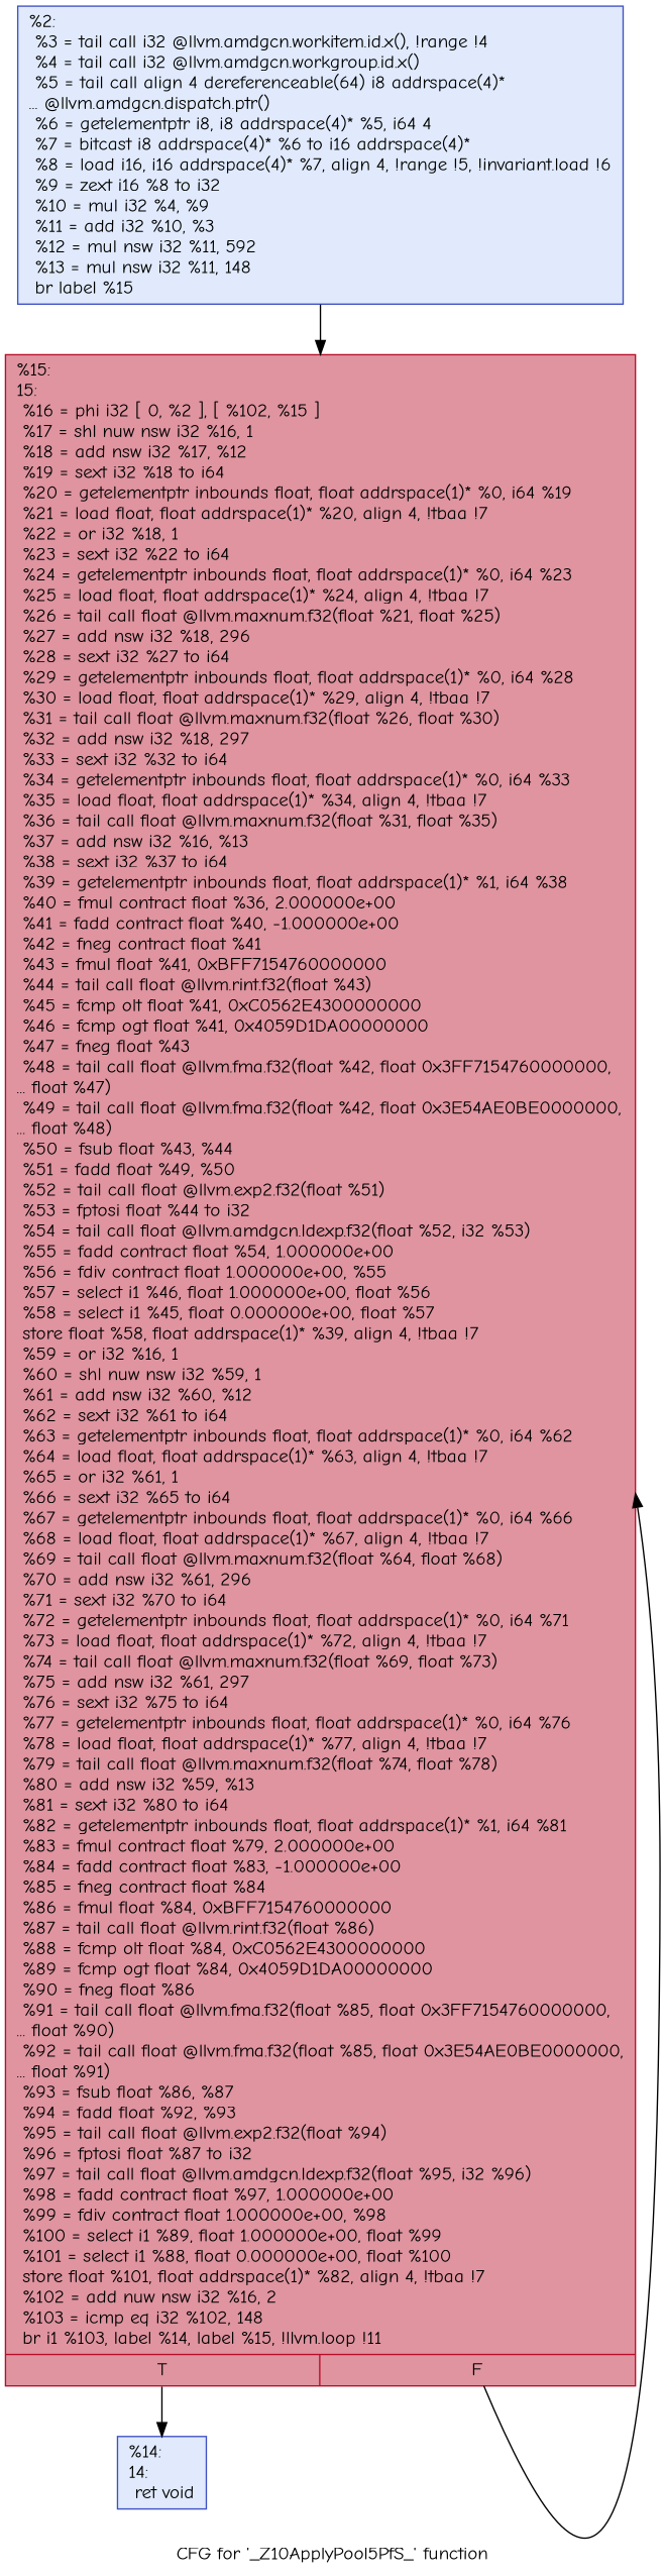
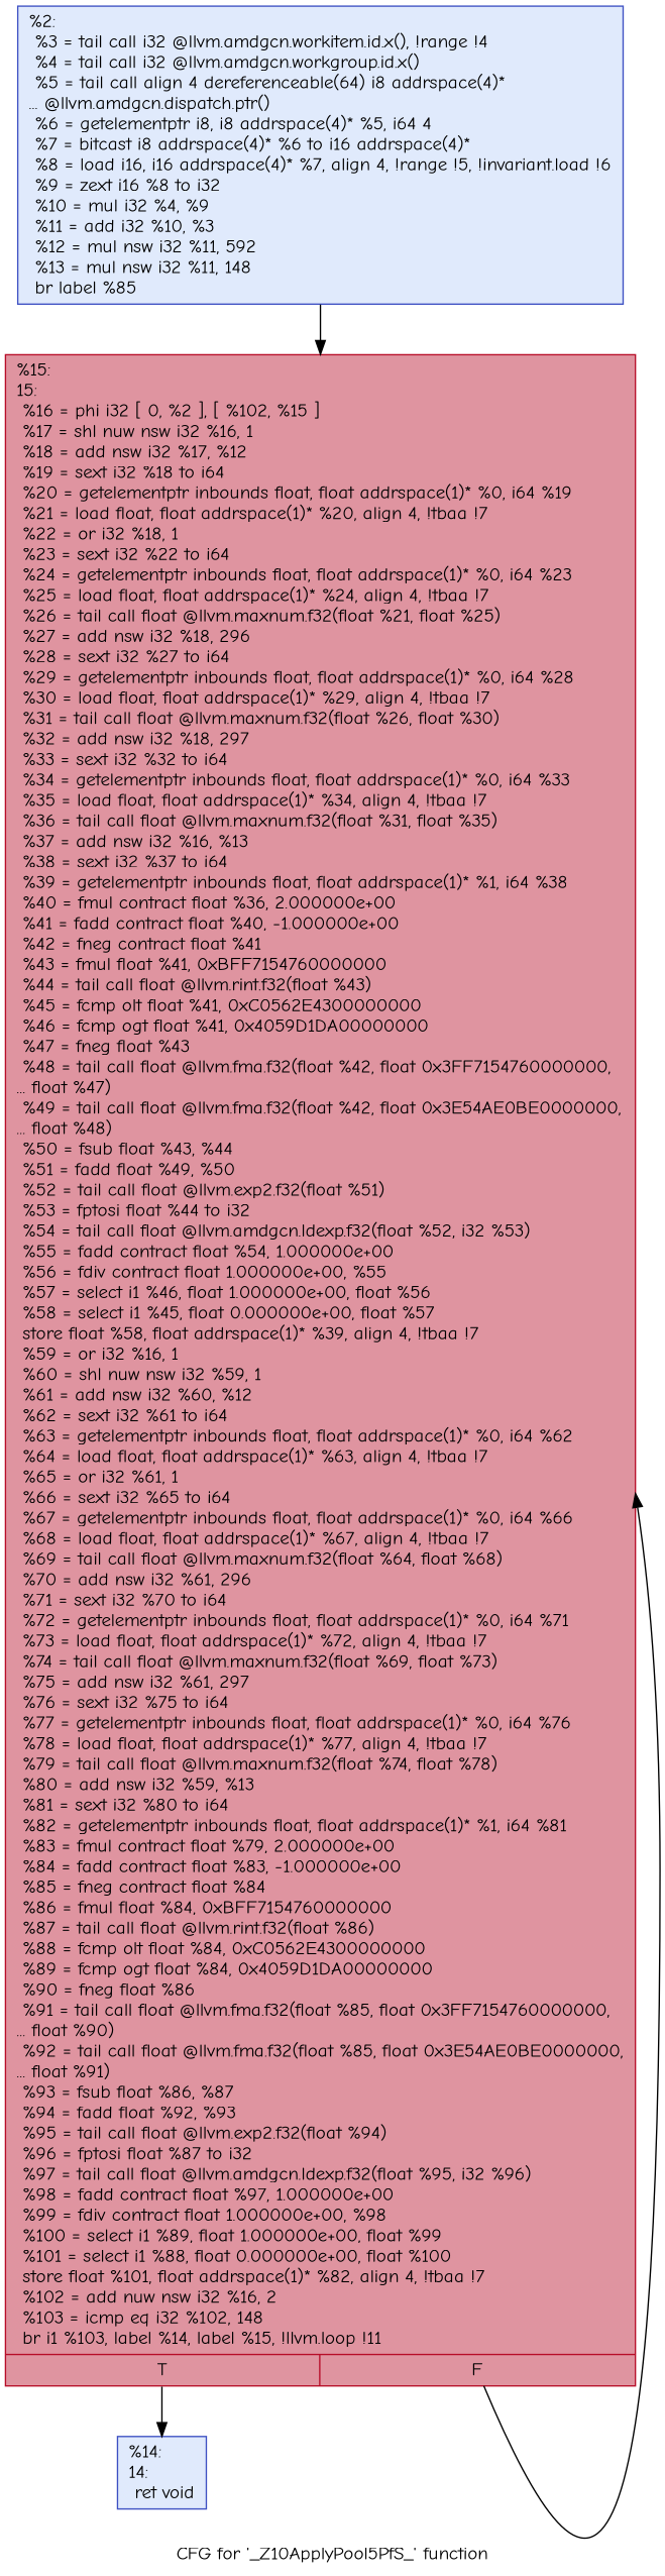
  digraph {
    label="CFG for '_Z10ApplyPool5PfS_' function"
    fontname="Comic Neue"
    node [color="#3d50c3ff" fillcolor="#b9d0f970" shape=record style=filled fontname="Comic Neue"]
    edge [fontname="Comic Neue"]
-   n1 [label="{%2:\l  %3 = tail call i32 @llvm.amdgcn.workitem.id.x(), !range !4\l  %4 = tail call i32 @llvm.amdgcn.workgroup.id.x()\l  %5 = tail call align 4 dereferenceable(64) i8 addrspace(4)*\l... @llvm.amdgcn.dispatch.ptr()\l  %6 = getelementptr i8, i8 addrspace(4)* %5, i64 4\l  %7 = bitcast i8 addrspace(4)* %6 to i16 addrspace(4)*\l  %8 = load i16, i16 addrspace(4)* %7, align 4, !range !5, !invariant.load !6\l  %9 = zext i16 %8 to i32\l  %10 = mul i32 %4, %9\l  %11 = add i32 %10, %3\l  %12 = mul nsw i32 %11, 592\l  %13 = mul nsw i32 %11, 148\l  br label %15\l}"]
+   n1 [label="{%2:\l  %3 = tail call i32 @llvm.amdgcn.workitem.id.x(), !range !4\l  %4 = tail call i32 @llvm.amdgcn.workgroup.id.x()\l  %5 = tail call align 4 dereferenceable(64) i8 addrspace(4)*\l... @llvm.amdgcn.dispatch.ptr()\l  %6 = getelementptr i8, i8 addrspace(4)* %5, i64 4\l  %7 = bitcast i8 addrspace(4)* %6 to i16 addrspace(4)*\l  %8 = load i16, i16 addrspace(4)* %7, align 4, !range !5, !invariant.load !6\l  %9 = zext i16 %8 to i32\l  %10 = mul i32 %4, %9\l  %11 = add i32 %10, %3\l  %12 = mul nsw i32 %11, 592\l  %13 = mul nsw i32 %11, 148\l  br label %85\l}"]
    n2 [color="#b70d28ff" fillcolor="#b70d2870" label="{%15:\l15:                                               \l  %16 = phi i32 [ 0, %2 ], [ %102, %15 ]\l  %17 = shl nuw nsw i32 %16, 1\l  %18 = add nsw i32 %17, %12\l  %19 = sext i32 %18 to i64\l  %20 = getelementptr inbounds float, float addrspace(1)* %0, i64 %19\l  %21 = load float, float addrspace(1)* %20, align 4, !tbaa !7\l  %22 = or i32 %18, 1\l  %23 = sext i32 %22 to i64\l  %24 = getelementptr inbounds float, float addrspace(1)* %0, i64 %23\l  %25 = load float, float addrspace(1)* %24, align 4, !tbaa !7\l  %26 = tail call float @llvm.maxnum.f32(float %21, float %25)\l  %27 = add nsw i32 %18, 296\l  %28 = sext i32 %27 to i64\l  %29 = getelementptr inbounds float, float addrspace(1)* %0, i64 %28\l  %30 = load float, float addrspace(1)* %29, align 4, !tbaa !7\l  %31 = tail call float @llvm.maxnum.f32(float %26, float %30)\l  %32 = add nsw i32 %18, 297\l  %33 = sext i32 %32 to i64\l  %34 = getelementptr inbounds float, float addrspace(1)* %0, i64 %33\l  %35 = load float, float addrspace(1)* %34, align 4, !tbaa !7\l  %36 = tail call float @llvm.maxnum.f32(float %31, float %35)\l  %37 = add nsw i32 %16, %13\l  %38 = sext i32 %37 to i64\l  %39 = getelementptr inbounds float, float addrspace(1)* %1, i64 %38\l  %40 = fmul contract float %36, 2.000000e+00\l  %41 = fadd contract float %40, -1.000000e+00\l  %42 = fneg contract float %41\l  %43 = fmul float %41, 0xBFF7154760000000\l  %44 = tail call float @llvm.rint.f32(float %43)\l  %45 = fcmp olt float %41, 0xC0562E4300000000\l  %46 = fcmp ogt float %41, 0x4059D1DA00000000\l  %47 = fneg float %43\l  %48 = tail call float @llvm.fma.f32(float %42, float 0x3FF7154760000000,\l... float %47)\l  %49 = tail call float @llvm.fma.f32(float %42, float 0x3E54AE0BE0000000,\l... float %48)\l  %50 = fsub float %43, %44\l  %51 = fadd float %49, %50\l  %52 = tail call float @llvm.exp2.f32(float %51)\l  %53 = fptosi float %44 to i32\l  %54 = tail call float @llvm.amdgcn.ldexp.f32(float %52, i32 %53)\l  %55 = fadd contract float %54, 1.000000e+00\l  %56 = fdiv contract float 1.000000e+00, %55\l  %57 = select i1 %46, float 1.000000e+00, float %56\l  %58 = select i1 %45, float 0.000000e+00, float %57\l  store float %58, float addrspace(1)* %39, align 4, !tbaa !7\l  %59 = or i32 %16, 1\l  %60 = shl nuw nsw i32 %59, 1\l  %61 = add nsw i32 %60, %12\l  %62 = sext i32 %61 to i64\l  %63 = getelementptr inbounds float, float addrspace(1)* %0, i64 %62\l  %64 = load float, float addrspace(1)* %63, align 4, !tbaa !7\l  %65 = or i32 %61, 1\l  %66 = sext i32 %65 to i64\l  %67 = getelementptr inbounds float, float addrspace(1)* %0, i64 %66\l  %68 = load float, float addrspace(1)* %67, align 4, !tbaa !7\l  %69 = tail call float @llvm.maxnum.f32(float %64, float %68)\l  %70 = add nsw i32 %61, 296\l  %71 = sext i32 %70 to i64\l  %72 = getelementptr inbounds float, float addrspace(1)* %0, i64 %71\l  %73 = load float, float addrspace(1)* %72, align 4, !tbaa !7\l  %74 = tail call float @llvm.maxnum.f32(float %69, float %73)\l  %75 = add nsw i32 %61, 297\l  %76 = sext i32 %75 to i64\l  %77 = getelementptr inbounds float, float addrspace(1)* %0, i64 %76\l  %78 = load float, float addrspace(1)* %77, align 4, !tbaa !7\l  %79 = tail call float @llvm.maxnum.f32(float %74, float %78)\l  %80 = add nsw i32 %59, %13\l  %81 = sext i32 %80 to i64\l  %82 = getelementptr inbounds float, float addrspace(1)* %1, i64 %81\l  %83 = fmul contract float %79, 2.000000e+00\l  %84 = fadd contract float %83, -1.000000e+00\l  %85 = fneg contract float %84\l  %86 = fmul float %84, 0xBFF7154760000000\l  %87 = tail call float @llvm.rint.f32(float %86)\l  %88 = fcmp olt float %84, 0xC0562E4300000000\l  %89 = fcmp ogt float %84, 0x4059D1DA00000000\l  %90 = fneg float %86\l  %91 = tail call float @llvm.fma.f32(float %85, float 0x3FF7154760000000,\l... float %90)\l  %92 = tail call float @llvm.fma.f32(float %85, float 0x3E54AE0BE0000000,\l... float %91)\l  %93 = fsub float %86, %87\l  %94 = fadd float %92, %93\l  %95 = tail call float @llvm.exp2.f32(float %94)\l  %96 = fptosi float %87 to i32\l  %97 = tail call float @llvm.amdgcn.ldexp.f32(float %95, i32 %96)\l  %98 = fadd contract float %97, 1.000000e+00\l  %99 = fdiv contract float 1.000000e+00, %98\l  %100 = select i1 %89, float 1.000000e+00, float %99\l  %101 = select i1 %88, float 0.000000e+00, float %100\l  store float %101, float addrspace(1)* %82, align 4, !tbaa !7\l  %102 = add nuw nsw i32 %16, 2\l  %103 = icmp eq i32 %102, 148\l  br i1 %103, label %14, label %15, !llvm.loop !11\l|{<s0>T|<s1>F}}"]
    n3 [label="{%14:\l14:                                               \l  ret void\l}"]
    n1 -> n2
    n2 -> n2 [tailport=s1]
    n2 -> n3 [tailport=s0]
  }
